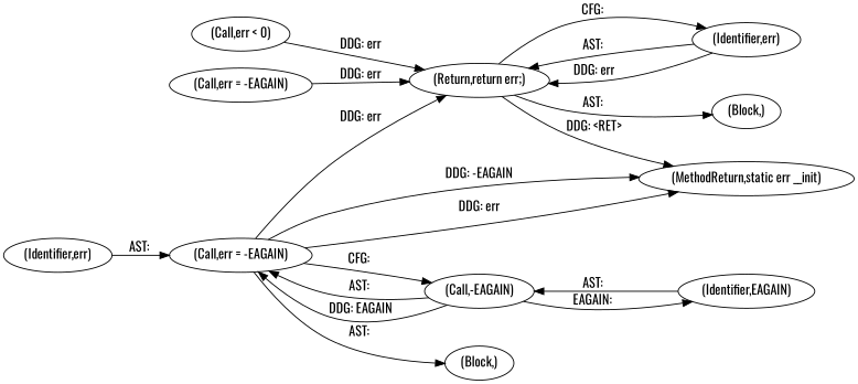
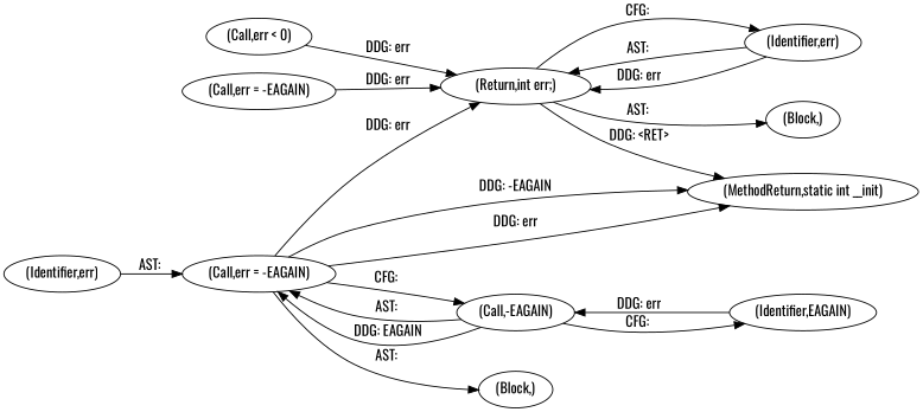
  digraph {
    fontname=Oswald
    rankdir=LR
    node [fontname=Oswald]
    edge [fontname=Oswald]
    n1 [label="(Call,err = -EAGAIN)"]
    n2 [label="(Call,-EAGAIN)"]
-   n3 [label="(Return,return err;)"]
+   n3 [label="(Return,int err;)"]
    n4 [label="(Block,)"]
-   n5 [label="(MethodReturn,static err __init)"]
+   n5 [label="(MethodReturn,static int __init)"]
    n6 [label="(Identifier,EAGAIN)"]
    n7 [label="(Block,)"]
    n8 [label="(Identifier,err)"]
    n9 [label="(Call,err < 0)"]
    n10 [label="(Identifier,err)"]
    n11 [label="(Call,err = -EAGAIN)"]
    n1 -> n2 [label="CFG: "]
    n1 -> n3 [label="DDG: err"]
    n1 -> n4 [label="AST: "]
    n1 -> n5 [label="DDG: -EAGAIN"]
    n1 -> n5 [label="DDG: err"]
    n2 -> n1 [label="AST: "]
    n2 -> n1 [label="DDG: EAGAIN"]
-   n2 -> n6 [label="EAGAIN: "]
+   n2 -> n6 [label="CFG: "]
    n3 -> n5 [label="DDG: <RET>"]
    n3 -> n7 [label="AST: "]
    n3 -> n8 [label="CFG: "]
-   n6 -> n2 [label="AST: "]
+   n6 -> n2 [label="DDG: err"]
    n8 -> n3 [label="AST: "]
    n8 -> n3 [label="DDG: err"]
    n9 -> n3 [label="DDG: err"]
    n10 -> n1 [label="AST: "]
    n11 -> n3 [label="DDG: err"]
  }
